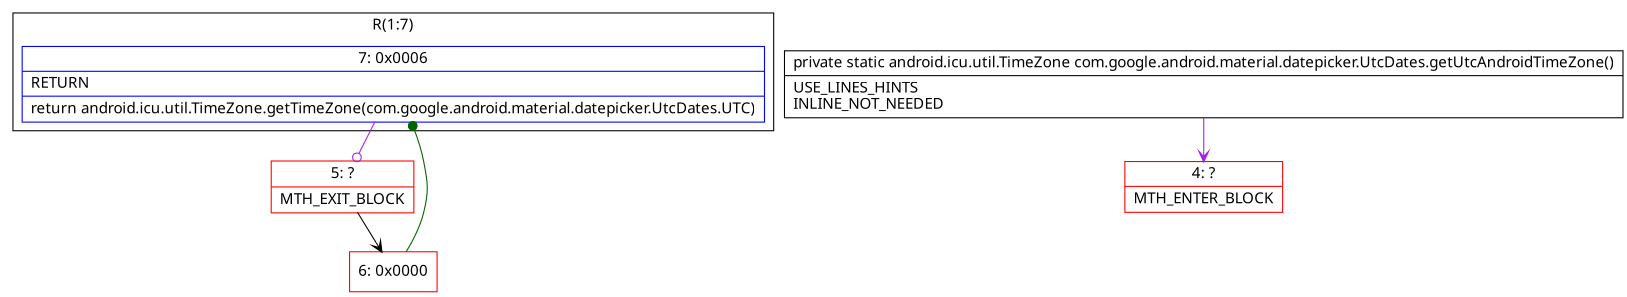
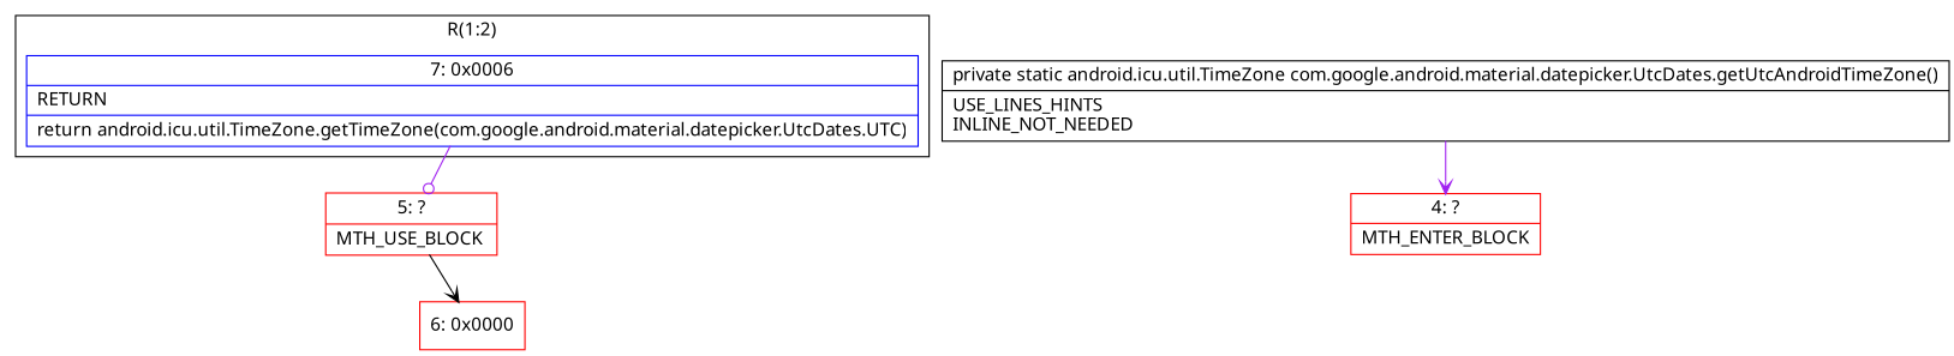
  digraph {
    fontname="Noto Sans"
    node [color=red fontname="Noto Sans" shape=record]
    edge [arrowhead=vee color=purple fontname="Noto Sans"]
    n1 [color=blue label="{7\:\ 0x0006|RETURN\l|return android.icu.util.TimeZone.getTimeZone(com.google.android.material.datepicker.UtcDates.UTC)\l}"]
-   n2 [label="{5\:\ ?|MTH_EXIT_BLOCK\l}"]
+   n2 [label="{5\:\ ?|MTH_USE_BLOCK\l}"]
    n3 [label="{6\:\ 0x0000}"]
    n4 [label="{4\:\ ?|MTH_ENTER_BLOCK\l}"]
    n5 [label="{private static android.icu.util.TimeZone com.google.android.material.datepicker.UtcDates.getUtcAndroidTimeZone()  | USE_LINES_HINTS\lINLINE_NOT_NEEDED\l}" color=""]
    subgraph cluster_1 {
-     label="R(1:7)"
+     label="R(1:2)"
      n1
    }
    n1 -> n2 [arrowhead=odot]
    n2 -> n3 [color=black]
-   n3 -> n1 [arrowhead=dot color=darkgreen]
    n5 -> n4
  }
